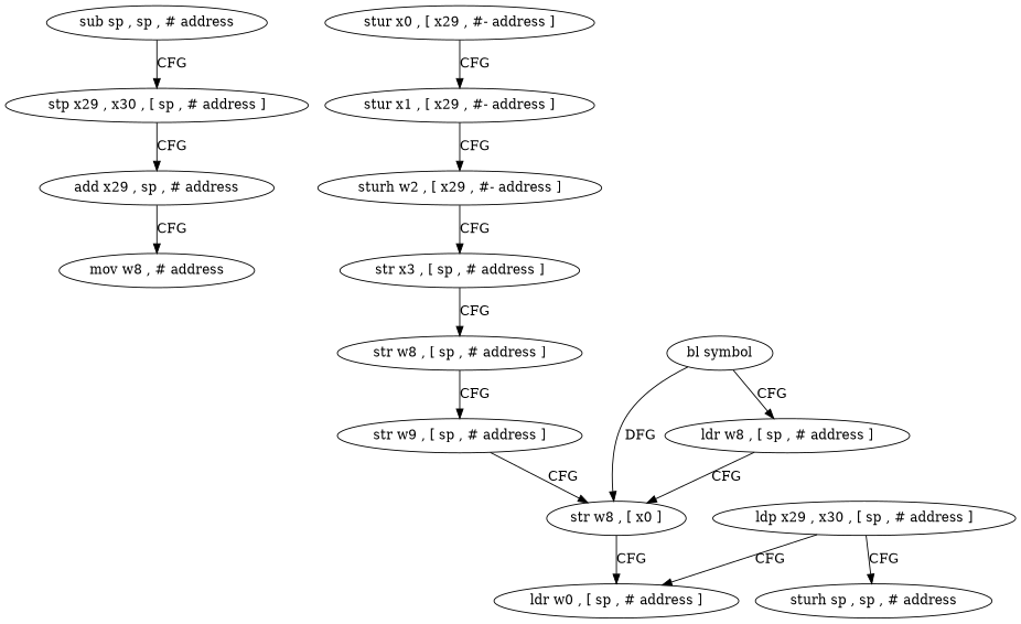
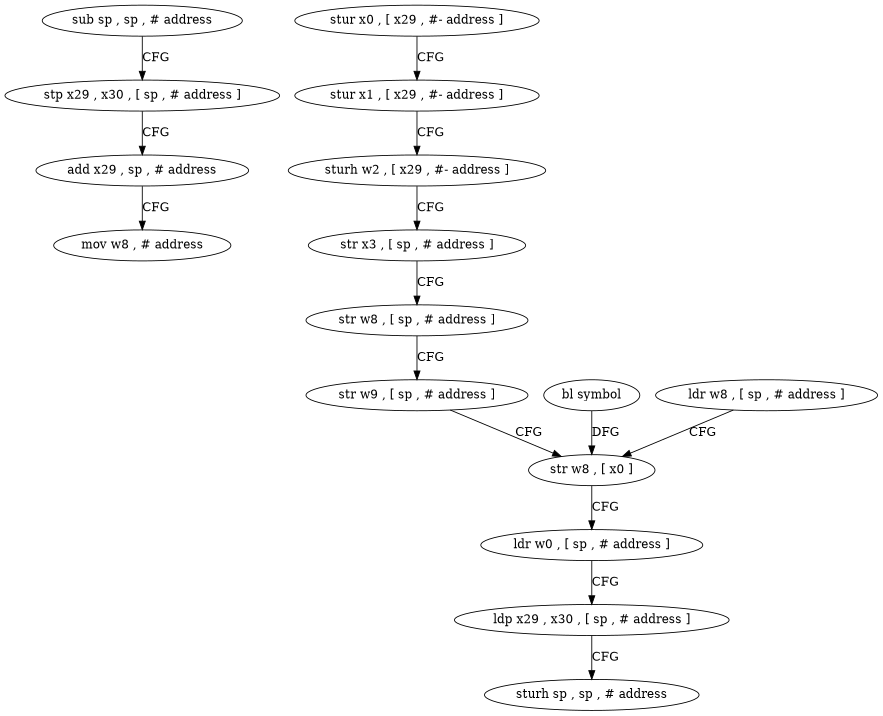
  digraph {
    n1 [label="sub sp , sp , # address"]
    n2 [label="stp x29 , x30 , [ sp , # address ]"]
    n3 [label="add x29 , sp , # address"]
    n4 [label="mov w8 , # address"]
    n5 [label="stur x0 , [ x29 , #- address ]"]
    n6 [label="stur x1 , [ x29 , #- address ]"]
    n7 [label="sturh w2 , [ x29 , #- address ]"]
    n8 [label="str x3 , [ sp , # address ]"]
    n9 [label="str w8 , [ sp , # address ]"]
    n10 [label="str w9 , [ sp , # address ]"]
    n11 [label="str w8 , [ x0 ]"]
    n12 [label="bl symbol"]
    n13 [label="ldr w8 , [ sp , # address ]"]
    n14 [label="ldr w0 , [ sp , # address ]"]
    n15 [label="ldp x29 , x30 , [ sp , # address ]"]
    n16 [label="sturh sp , sp , # address"]
    n1 -> n2 [label=CFG]
    n2 -> n3 [label=CFG]
    n3 -> n4 [label=CFG]
    n5 -> n6 [label=CFG]
    n6 -> n7 [label=CFG]
    n7 -> n8 [label=CFG]
    n8 -> n9 [label=CFG]
    n9 -> n10 [label=CFG]
    n10 -> n11 [label=CFG]
    n11 -> n14 [label=CFG]
    n12 -> n11 [label=DFG]
-   n12 -> n13 [label=CFG]
    n13 -> n11 [label=CFG]
-   n15 -> n14 [label=CFG]
+   n14 -> n15 [label=CFG]
    n15 -> n16 [label=CFG]
  }
